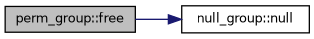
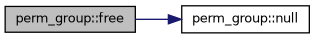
  digraph {
    rankdir=LR
    node [color=black fontname=Helvetica fontsize=10 shape=record style=filled]
    n1 [fillcolor=grey75 fontcolor=black height=0.2 label="perm_group::free" width=0.4]
-   n2 [fillcolor=white height=0.2 label="null_group::null" width=0.4]
+   n2 [fillcolor=white height=0.2 label="perm_group::null" width=0.4]
    n1 -> n2 [color=midnightblue fontname=Helvetica fontsize=10 labelfontname=Helvetica labelfontsize=10 style=solid]
  }
